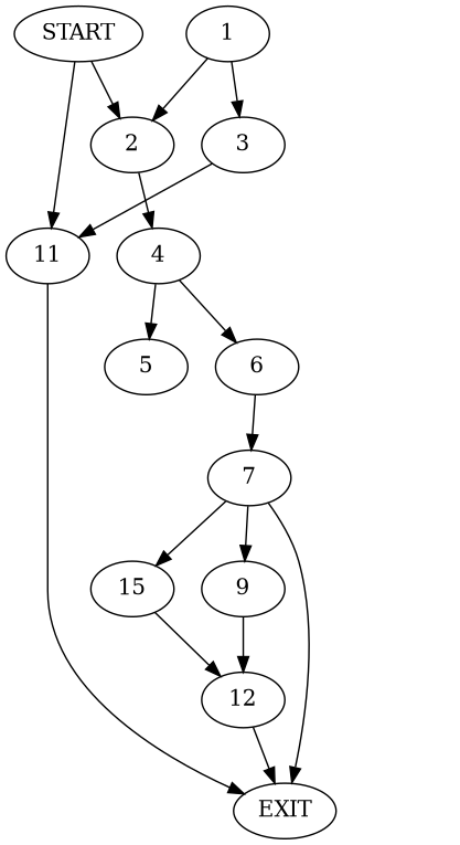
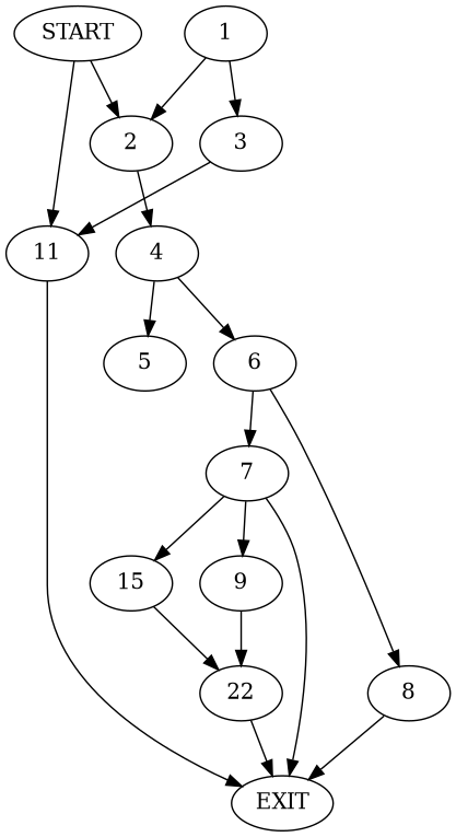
  digraph {
    n1 [label=START]
    11
    2
    1
    3
    n6 [label=EXIT]
    4
    5
    6
    7
+   8
    9
    n13 [label=15]
-   12
+   12 [label=22]
    n1 -> 11
    n1 -> 2
    11 -> n6
    2 -> 4
    1 -> 2
    1 -> 3
    3 -> 11
    4 -> 5
    4 -> 6
    6 -> 7
+   6 -> 8
    7 -> n6
    7 -> 9
    7 -> n13
+   8 -> n6
    9 -> 12
    n13 -> 12
    12 -> n6
  }
